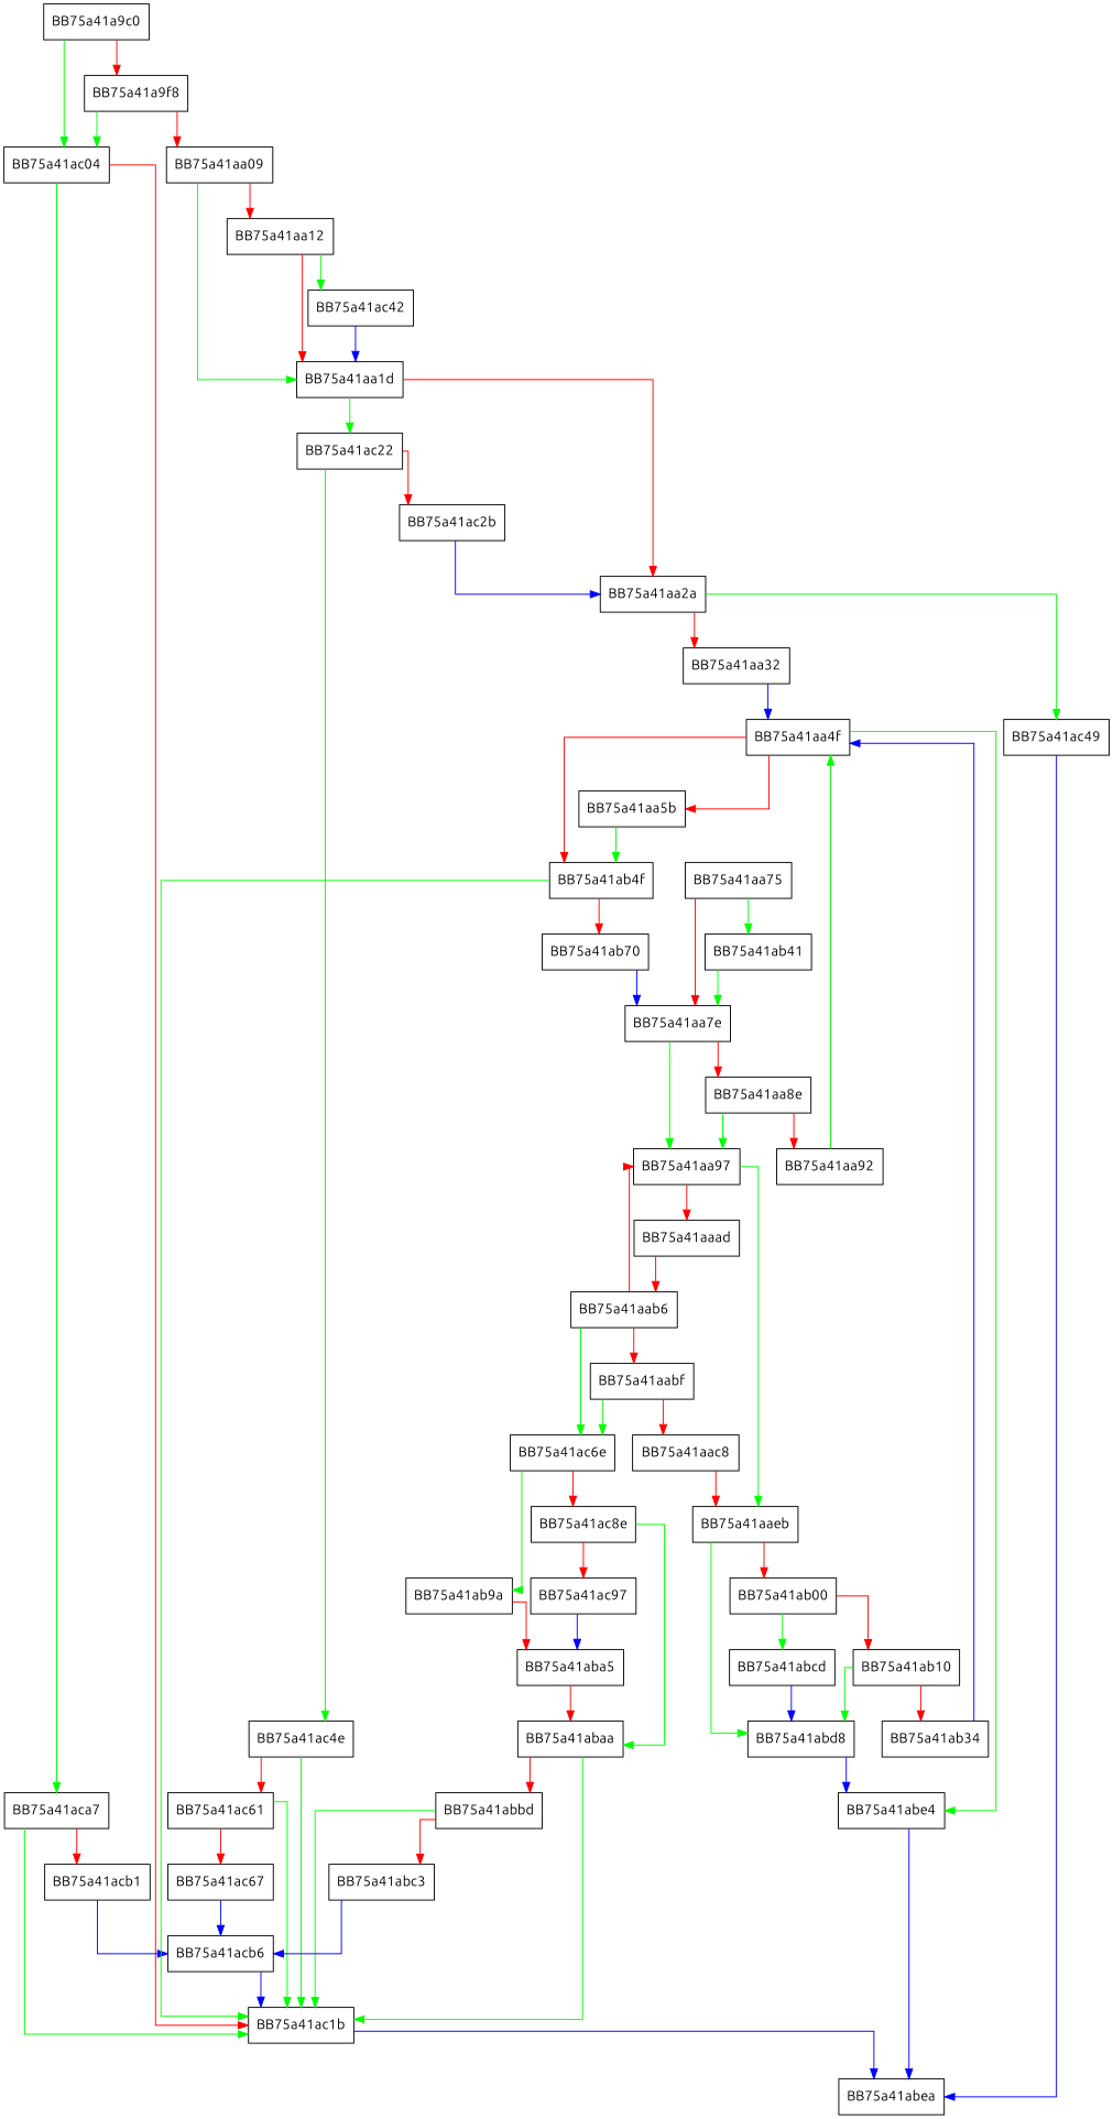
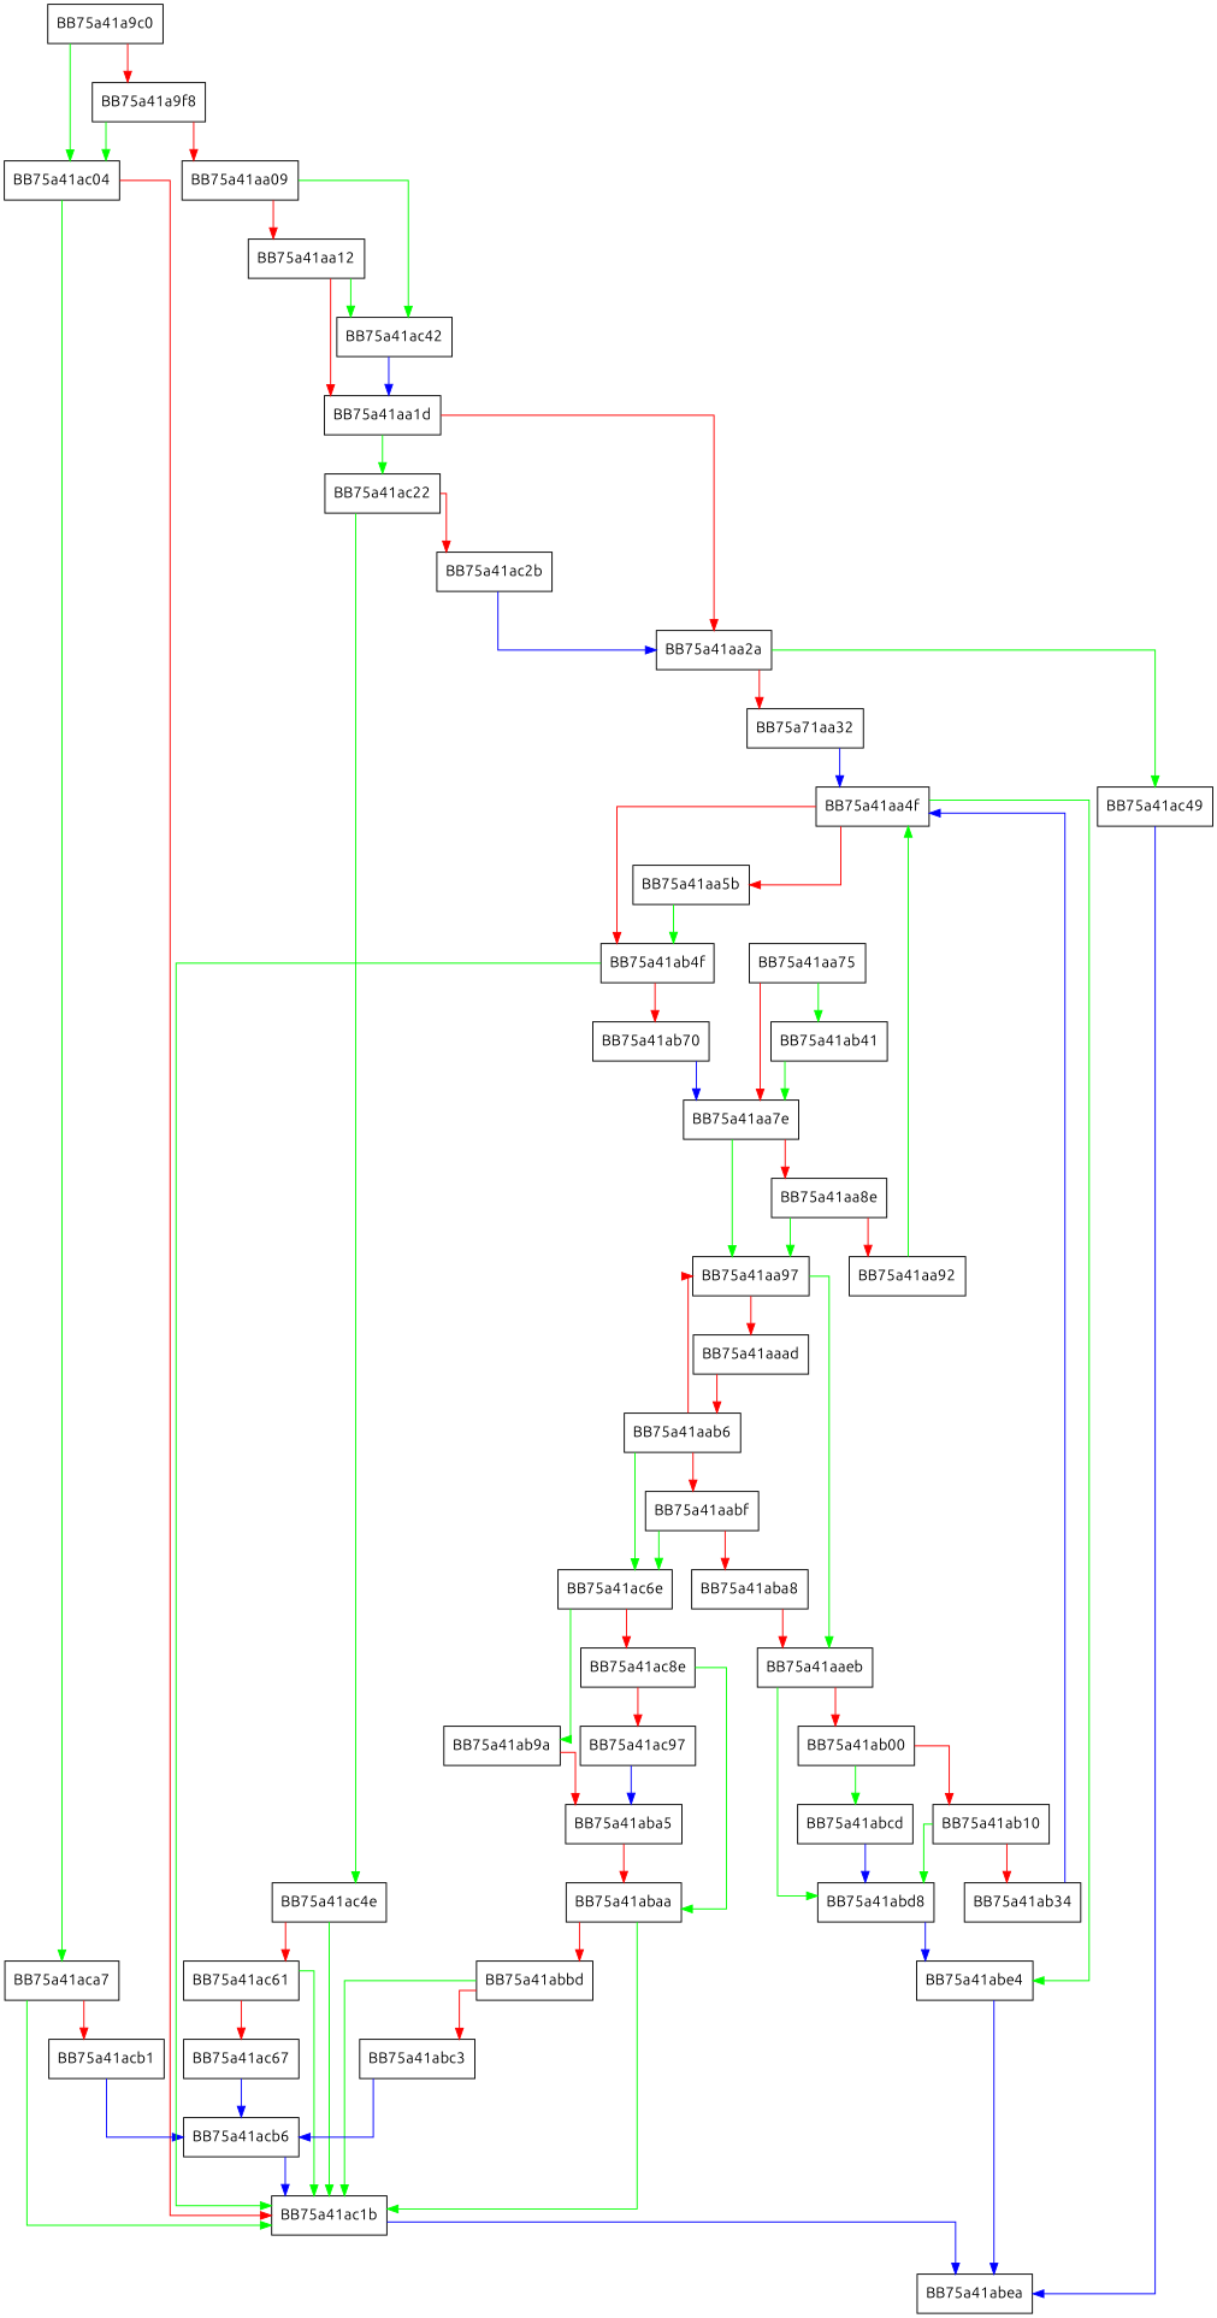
  digraph {
    fontname=Ubuntu
    splines=ortho
    node [fontname=Ubuntu shape=box]
    edge [color=red fontname=Ubuntu]
    BB75a41a9c0
    BB75a41ac04
    BB75a41a9f8
    BB75a41ac1b
    BB75a41aca7
    BB75a41aa09
    BB75a41abea
    BB75a41acb1
    BB75a41ac42
    BB75a41aa12
    BB75a41aa1d
    BB75a41ac22
    BB75a41aa2a
    BB75a41ac4e
    BB75a41ac2b
    BB75a41ac49
-   BB75a41aa32
+   BB75a41aa32 [label=BB75a71aa32]
    BB75a41ac61
    BB75a41aa4f
    BB75a41abe4
    BB75a41aa5b
    BB75a41ab4f
    BB75a41ab70
    BB75a41aa75
    BB75a41ab41
    BB75a41aa7e
    BB75a41aa97
    BB75a41aa8e
    BB75a41aaeb
    BB75a41aaad
    BB75a41aa92
    BB75a41abd8
    BB75a41ab00
    BB75a41aab6
    BB75a41abcd
    BB75a41ab10
    BB75a41ab9a
    BB75a41aba5
    BB75a41ac6e
    BB75a41aabf
    BB75a41abaa
    BB75a41ac8e
-   BB75a41aac8
+   BB75a41aac8 [label=BB75a41aba8]
    BB75a41ac97
    BB75a41ab34
    BB75a41abbd
    BB75a41abc3
    BB75a41acb6
    BB75a41ac67
    BB75a41a9c0 -> BB75a41ac04 [color=green]
    BB75a41a9c0 -> BB75a41a9f8
    BB75a41ac04 -> BB75a41ac1b
    BB75a41ac04 -> BB75a41aca7 [color=green]
    BB75a41a9f8 -> BB75a41ac04 [color=green]
    BB75a41a9f8 -> BB75a41aa09
    BB75a41ac1b -> BB75a41abea [color=blue]
    BB75a41aca7 -> BB75a41ac1b [color=green]
    BB75a41aca7 -> BB75a41acb1
-   BB75a41aa09 -> BB75a41aa1d [color=green]
+   BB75a41aa09 -> BB75a41ac42 [color=green]
    BB75a41aa09 -> BB75a41aa12
    BB75a41acb1 -> BB75a41acb6 [color=blue]
    BB75a41ac42 -> BB75a41aa1d [color=blue]
    BB75a41aa12 -> BB75a41ac42 [color=green]
    BB75a41aa12 -> BB75a41aa1d
    BB75a41aa1d -> BB75a41ac22 [color=green]
    BB75a41aa1d -> BB75a41aa2a
    BB75a41ac22 -> BB75a41ac4e [color=green]
    BB75a41ac22 -> BB75a41ac2b
    BB75a41aa2a -> BB75a41ac49 [color=green]
    BB75a41aa2a -> BB75a41aa32
    BB75a41ac4e -> BB75a41ac1b [color=green]
    BB75a41ac4e -> BB75a41ac61
    BB75a41ac2b -> BB75a41aa2a [color=blue]
    BB75a41ac49 -> BB75a41abea [color=blue]
    BB75a41aa32 -> BB75a41aa4f [color=blue]
    BB75a41ac61 -> BB75a41ac1b [color=green]
    BB75a41ac61 -> BB75a41ac67
    BB75a41aa4f -> BB75a41abe4 [color=green]
    BB75a41aa4f -> BB75a41aa5b
    BB75a41aa4f -> BB75a41ab4f
    BB75a41abe4 -> BB75a41abea [color=blue]
    BB75a41aa5b -> BB75a41ab4f [color=green]
    BB75a41ab4f -> BB75a41ac1b [color=green]
    BB75a41ab4f -> BB75a41ab70
    BB75a41ab70 -> BB75a41aa7e [color=blue]
    BB75a41aa75 -> BB75a41ab41 [color=green]
    BB75a41aa75 -> BB75a41aa7e
    BB75a41ab41 -> BB75a41aa7e [color=green]
    BB75a41aa7e -> BB75a41aa97 [color=green]
    BB75a41aa7e -> BB75a41aa8e
    BB75a41aa97 -> BB75a41aaeb [color=green]
    BB75a41aa97 -> BB75a41aaad
    BB75a41aa8e -> BB75a41aa97 [color=green]
    BB75a41aa8e -> BB75a41aa92
    BB75a41aaeb -> BB75a41abd8 [color=green]
    BB75a41aaeb -> BB75a41ab00
    BB75a41aaad -> BB75a41aab6
    BB75a41aa92 -> BB75a41aa4f [color=green]
    BB75a41abd8 -> BB75a41abe4 [color=blue]
    BB75a41ab00 -> BB75a41abcd [color=green]
    BB75a41ab00 -> BB75a41ab10
    BB75a41aab6 -> BB75a41aa97
    BB75a41aab6 -> BB75a41ac6e [color=green]
    BB75a41aab6 -> BB75a41aabf
    BB75a41abcd -> BB75a41abd8 [color=blue]
    BB75a41ab10 -> BB75a41abd8 [color=green]
    BB75a41ab10 -> BB75a41ab34
    BB75a41ab9a -> BB75a41aba5
    BB75a41aba5 -> BB75a41abaa
    BB75a41ac6e -> BB75a41ab9a [color=green]
    BB75a41ac6e -> BB75a41ac8e
    BB75a41aabf -> BB75a41ac6e [color=green]
    BB75a41aabf -> BB75a41aac8
    BB75a41abaa -> BB75a41ac1b [color=green]
    BB75a41abaa -> BB75a41abbd
    BB75a41ac8e -> BB75a41abaa [color=green]
    BB75a41ac8e -> BB75a41ac97
    BB75a41aac8 -> BB75a41aaeb
    BB75a41ac97 -> BB75a41aba5 [color=blue]
    BB75a41ab34 -> BB75a41aa4f [color=blue]
    BB75a41abbd -> BB75a41ac1b [color=green]
    BB75a41abbd -> BB75a41abc3
    BB75a41abc3 -> BB75a41acb6 [color=blue]
    BB75a41acb6 -> BB75a41ac1b [color=blue]
    BB75a41ac67 -> BB75a41acb6 [color=blue]
  }
